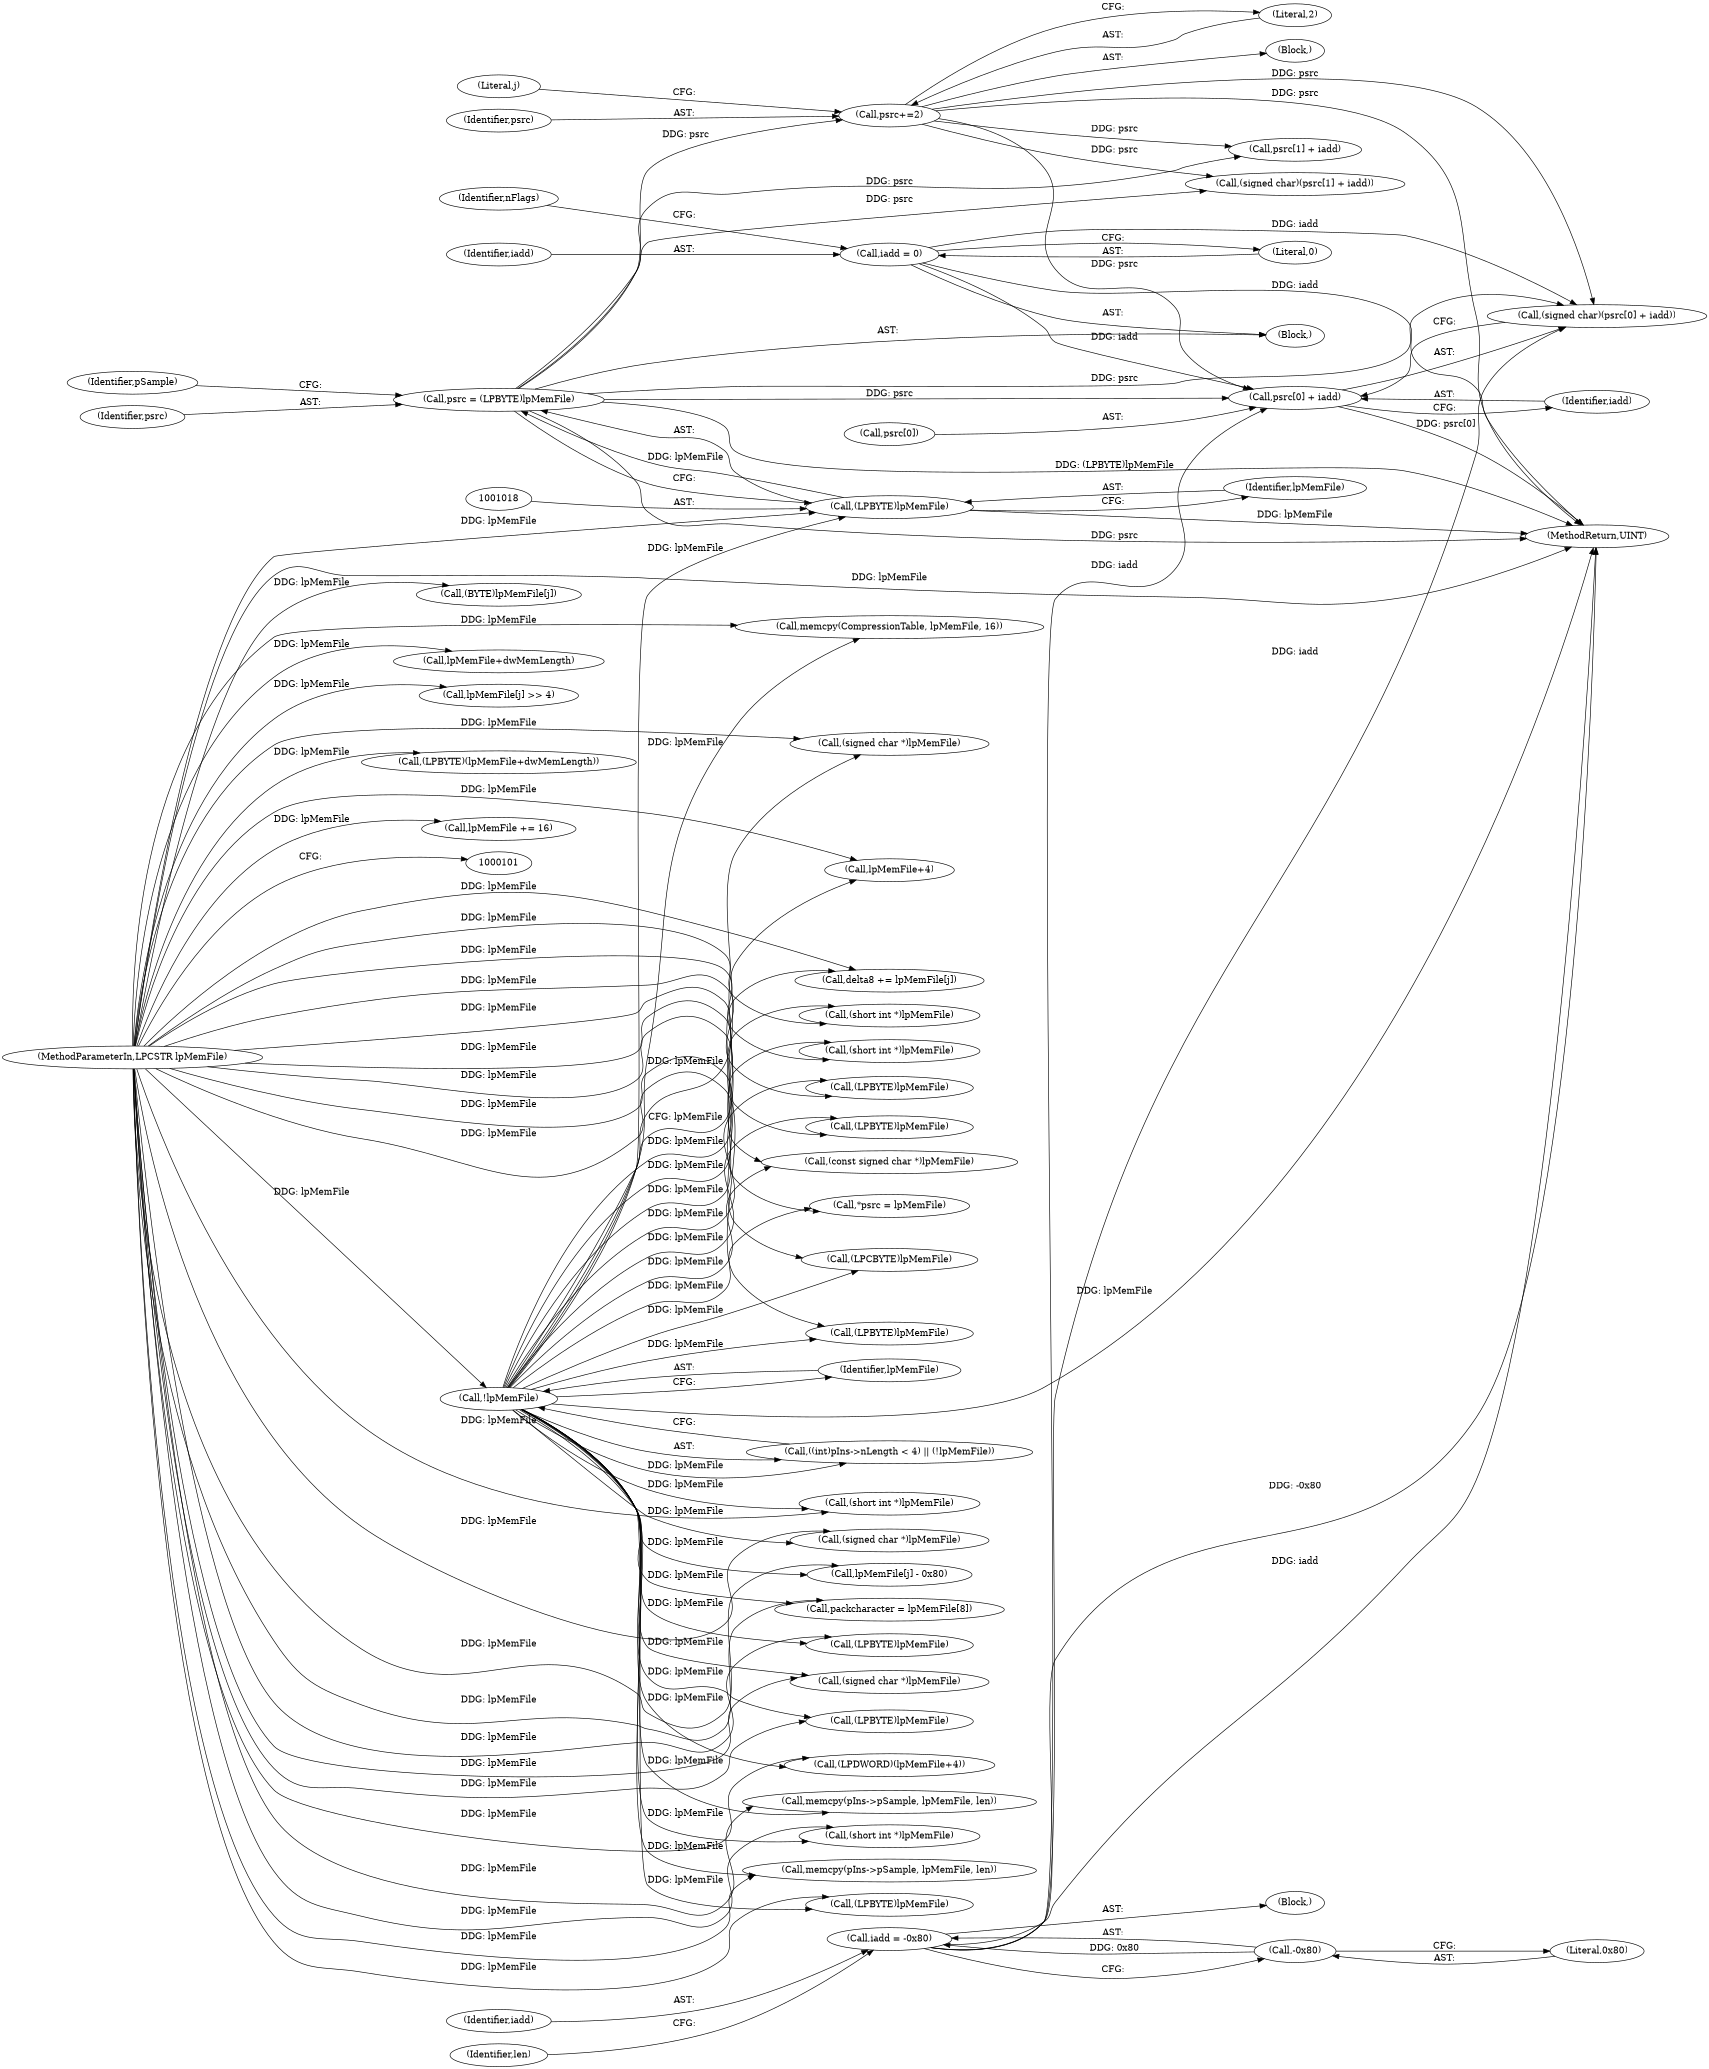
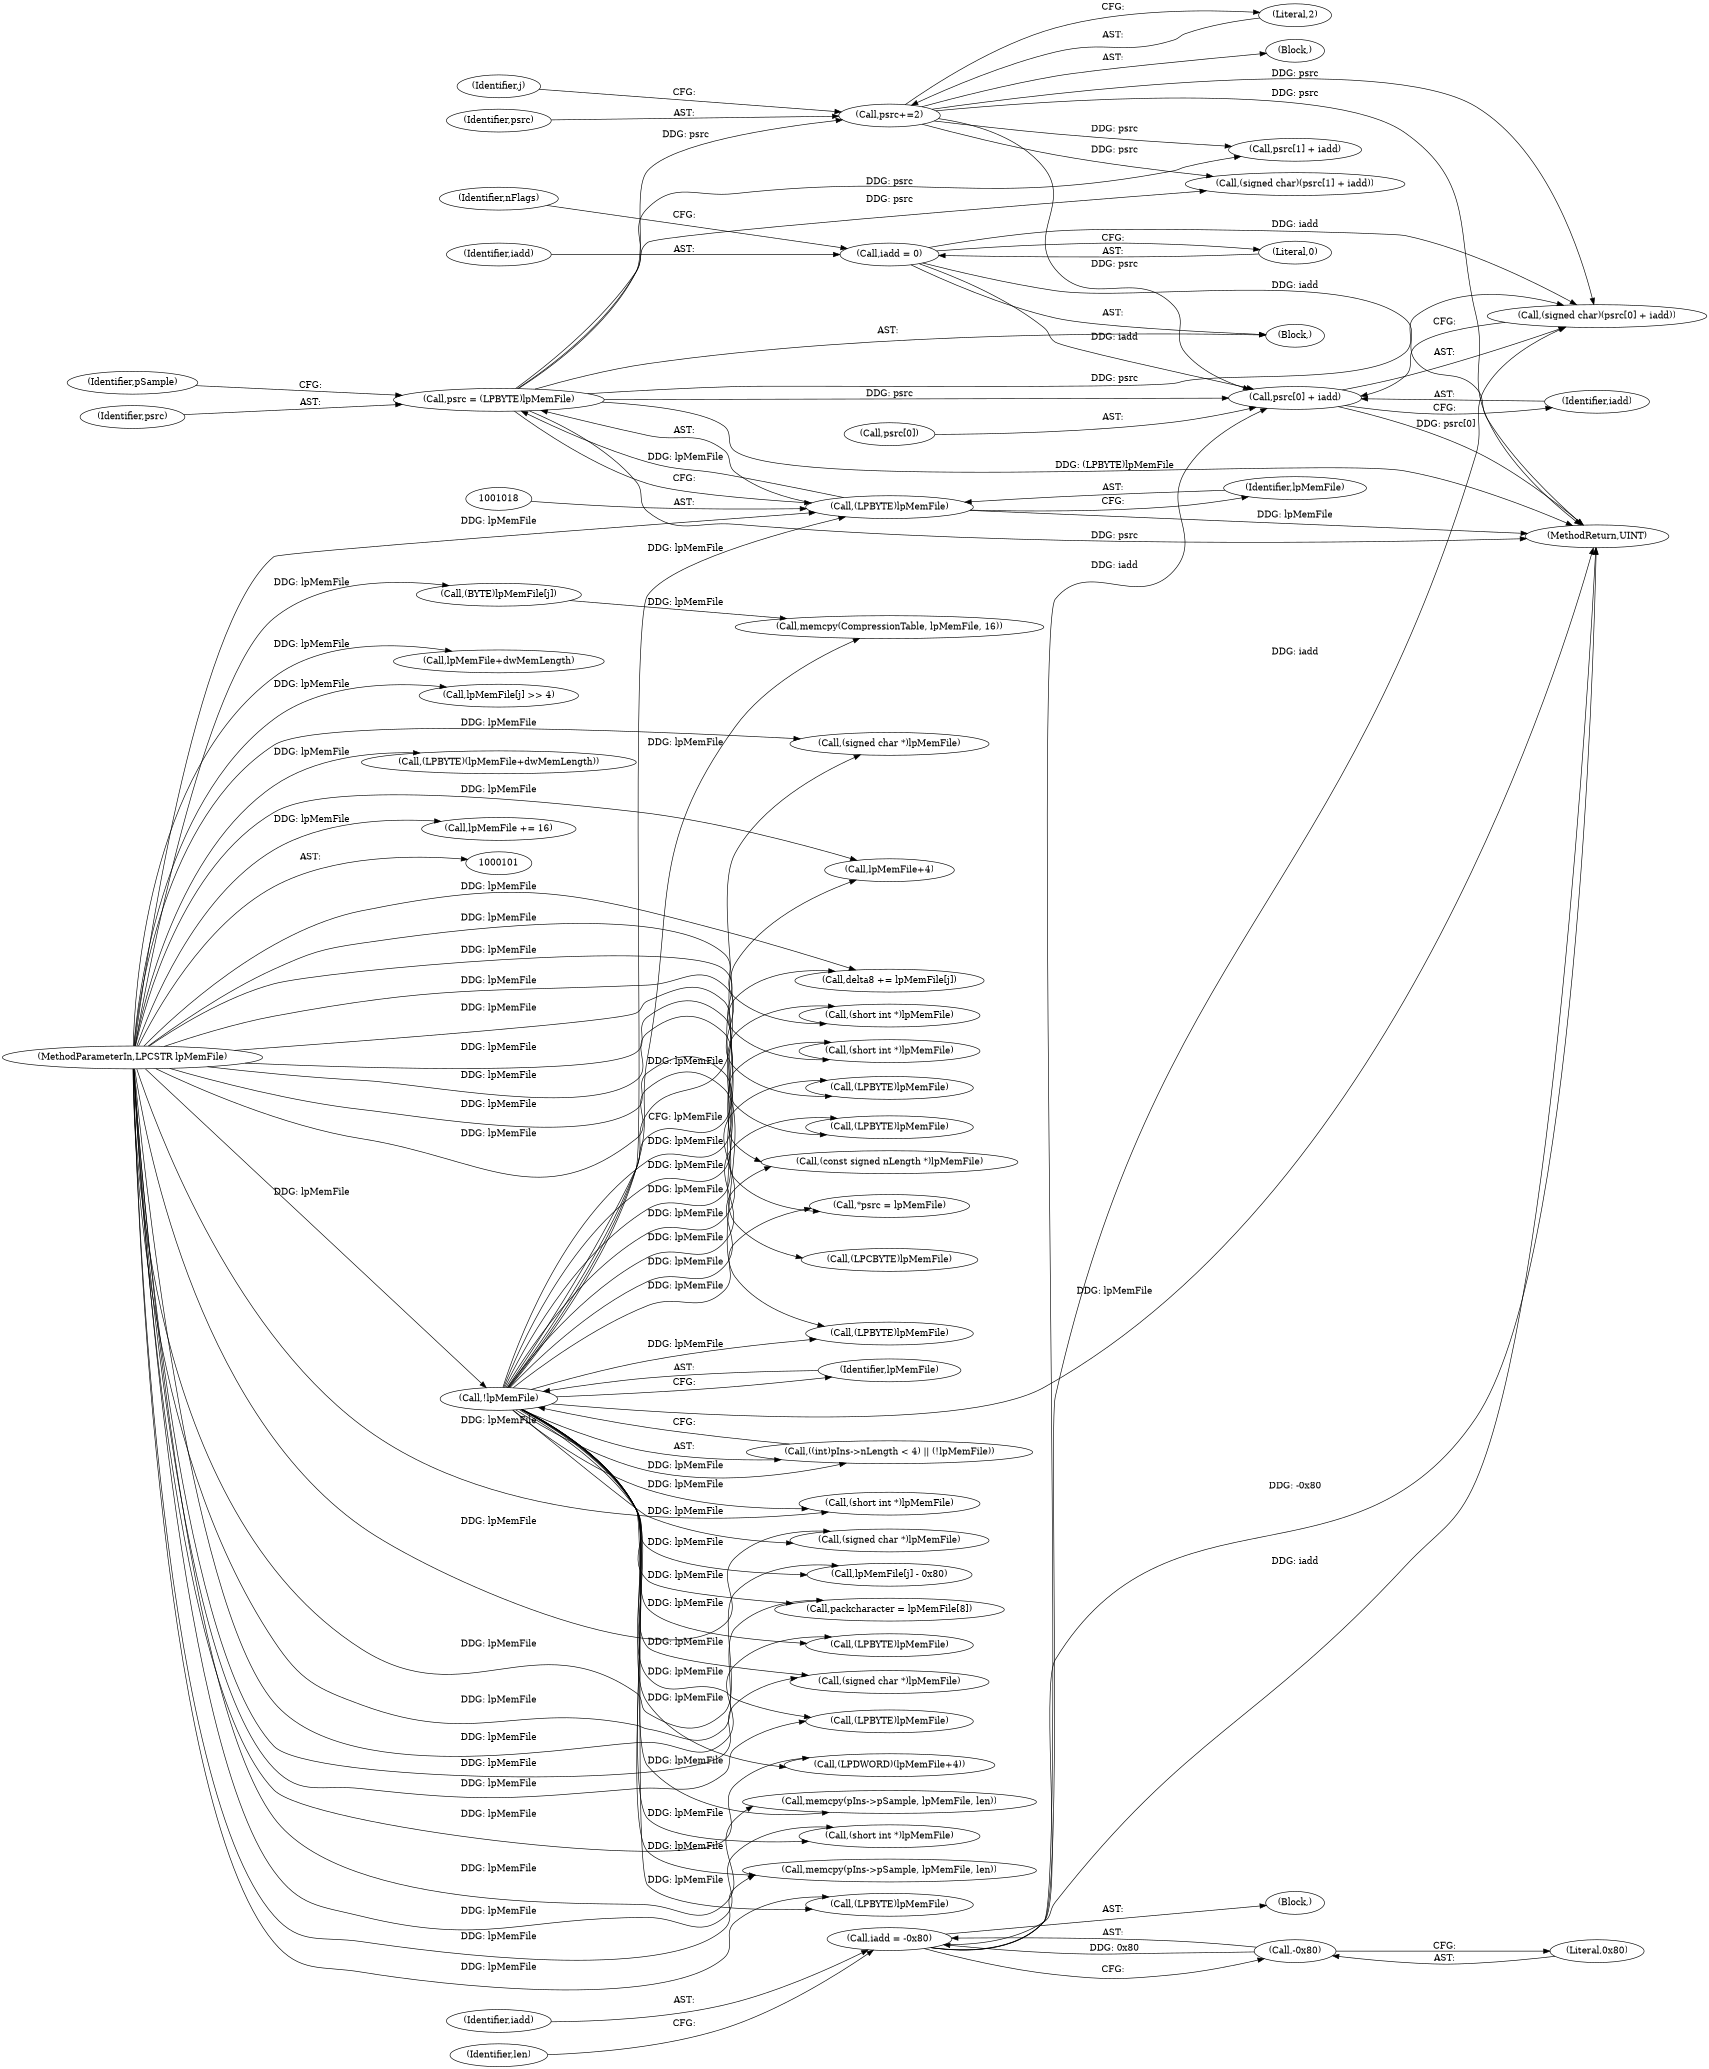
  digraph {
    rankdir=LR
    n1 [label="(Call,psrc[0] + iadd)"]
    n2 [label="(Identifier,iadd)"]
    n3 [label="(MethodReturn,UINT)"]
    n4 [label="(Call,(signed char)(psrc[0] + iadd))"]
    n5 [label="(Call,psrc = (LPBYTE)lpMemFile)"]
    n6 [label="(Call,(LPBYTE)lpMemFile)"]
    n7 [label="(Call,psrc+=2)"]
    n8 [label="(Call,psrc[1] + iadd)"]
    n9 [label="(Call,(signed char)(psrc[1] + iadd))"]
    n10 [label="(Block,)"]
    n11 [label="(Identifier,lpMemFile)"]
    n12 [label="(Literal,2)"]
    n13 [label="(Block,)"]
    n14 [label="(Call,!lpMemFile)"]
    n15 [label="(Call,(signed char *)lpMemFile)"]
    n16 [label="(Call,lpMemFile+4)"]
    n17 [label="(Call,(short int *)lpMemFile)"]
    n18 [label="(Call,(short int *)lpMemFile)"]
    n19 [label="(Call,(LPBYTE)lpMemFile)"]
    n20 [label="(Call,*psrc = lpMemFile)"]
    n21 [label="(Call,(LPCBYTE)lpMemFile)"]
    n22 [label="(Call,memcpy(pIns->pSample, lpMemFile, len))"]
    n23 [label="(Call,memcpy(CompressionTable, lpMemFile, 16))"]
    n24 [label="(Call,((int)pIns->nLength < 4) || (!lpMemFile))"]
    n25 [label="(Call,(LPBYTE)lpMemFile)"]
-   n26 [label="(Call,(const signed char *)lpMemFile)"]
+   n26 [label="(Call,(const signed nLength *)lpMemFile)"]
    n27 [label="(Call,(LPBYTE)lpMemFile)"]
    n28 [label="(Call,delta8 += lpMemFile[j])"]
    n29 [label="(Call,(short int *)lpMemFile)"]
    n30 [label="(Call,(signed char *)lpMemFile)"]
    n31 [label="(Call,lpMemFile[j] - 0x80)"]
    n32 [label="(Call,packcharacter = lpMemFile[8])"]
    n33 [label="(Call,(LPBYTE)lpMemFile)"]
    n34 [label="(Call,(signed char *)lpMemFile)"]
    n35 [label="(Call,(LPBYTE)lpMemFile)"]
    n36 [label="(Call,(LPDWORD)(lpMemFile+4))"]
    n37 [label="(Identifier,lpMemFile)"]
    n38 [label="(Call,memcpy(pIns->pSample, lpMemFile, len))"]
    n39 [label="(Call,(short int *)lpMemFile)"]
    n40 [label="(Call,(LPBYTE)lpMemFile)"]
    n41 [label="(MethodParameterIn,LPCSTR lpMemFile)"]
    n42 [label="(Call,lpMemFile+dwMemLength)"]
    n43 [label="(Call,lpMemFile[j] >> 4)"]
    n44 [label="(Call,(LPBYTE)(lpMemFile+dwMemLength))"]
    n45 [label="(Call,(BYTE)lpMemFile[j])"]
    n46 [label="(Call,lpMemFile += 16)"]
    1000101
    n48 [label="(Call,iadd = 0)"]
    n49 [label="(Literal,0)"]
    n50 [label="(Call,iadd = -0x80)"]
    n51 [label="(Call,-0x80)"]
    n52 [label="(Block,)"]
    n53 [label="(Literal,0x80)"]
    n54 [label="(Identifier,nFlags)"]
    n55 [label="(Identifier,iadd)"]
-   n56 [label="(Literal,j)"]
+   n56 [label="(Identifier,j)"]
    n57 [label="(Identifier,pSample)"]
    n58 [label="(Identifier,psrc)"]
    n59 [label="(Call,psrc[0])"]
    n60 [label="(Identifier,len)"]
    n61 [label="(Identifier,psrc)"]
    n62 [label="(Identifier,iadd)"]
    1001018
    n1 -> n2 [label="CFG: "]
    n1 -> n3 [label="DDG: psrc[0]"]
    n1 -> n4 [label="AST: "]
    n2 -> n1 [label="AST: "]
    n4 -> n1 [label="CFG: "]
    n5 -> n1 [label="DDG: psrc"]
    n5 -> n3 [label="DDG: psrc"]
    n5 -> n3 [label="DDG: (LPBYTE)lpMemFile"]
    n5 -> n4 [label="DDG: psrc"]
    n5 -> n6 [label="CFG: "]
    n5 -> n7 [label="DDG: psrc"]
    n5 -> n8 [label="DDG: psrc"]
    n5 -> n9 [label="DDG: psrc"]
    n5 -> n10 [label="AST: "]
    n6 -> n3 [label="DDG: lpMemFile"]
    n6 -> n5 [label="AST: "]
    n6 -> n5 [label="DDG: lpMemFile"]
    n6 -> n11 [label="CFG: "]
    n7 -> n1 [label="DDG: psrc"]
    n7 -> n3 [label="DDG: psrc"]
    n7 -> n4 [label="DDG: psrc"]
    n7 -> n8 [label="DDG: psrc"]
    n7 -> n9 [label="DDG: psrc"]
    n7 -> n12 [label="CFG: "]
    n7 -> n13 [label="AST: "]
    n11 -> n6 [label="AST: "]
    n12 -> n7 [label="AST: "]
    n14 -> n3 [label="DDG: lpMemFile"]
    n14 -> n6 [label="DDG: lpMemFile"]
    n14 -> n15 [label="DDG: lpMemFile"]
    n14 -> n16 [label="CFG: lpMemFile"]
    n14 -> n17 [label="DDG: lpMemFile"]
    n14 -> n18 [label="DDG: lpMemFile"]
    n14 -> n19 [label="DDG: lpMemFile"]
    n14 -> n20 [label="DDG: lpMemFile"]
-   n14 -> n21 [label="DDG: lpMemFile"]
    n14 -> n22 [label="DDG: lpMemFile"]
    n14 -> n23 [label="DDG: lpMemFile"]
    n14 -> n24 [label="AST: "]
    n14 -> n24 [label="DDG: lpMemFile"]
    n14 -> n25 [label="DDG: lpMemFile"]
    n14 -> n26 [label="DDG: lpMemFile"]
    n14 -> n27 [label="DDG: lpMemFile"]
    n14 -> n28 [label="DDG: lpMemFile"]
    n14 -> n29 [label="DDG: lpMemFile"]
    n14 -> n30 [label="DDG: lpMemFile"]
    n14 -> n31 [label="DDG: lpMemFile"]
    n14 -> n32 [label="DDG: lpMemFile"]
    n14 -> n33 [label="DDG: lpMemFile"]
    n14 -> n34 [label="DDG: lpMemFile"]
    n14 -> n35 [label="DDG: lpMemFile"]
    n14 -> n36 [label="DDG: lpMemFile"]
    n14 -> n37 [label="CFG: "]
    n14 -> n38 [label="DDG: lpMemFile"]
    n14 -> n39 [label="DDG: lpMemFile"]
    n14 -> n40 [label="DDG: lpMemFile"]
    n24 -> n14 [label="CFG: "]
    n37 -> n14 [label="AST: "]
-   n41 -> n3 [label="DDG: lpMemFile"]
    n41 -> n6 [label="DDG: lpMemFile"]
    n41 -> n14 [label="DDG: lpMemFile"]
    n41 -> n15 [label="DDG: lpMemFile"]
    n41 -> n16 [label="DDG: lpMemFile"]
    n41 -> n17 [label="DDG: lpMemFile"]
    n41 -> n18 [label="DDG: lpMemFile"]
    n41 -> n19 [label="DDG: lpMemFile"]
    n41 -> n20 [label="DDG: lpMemFile"]
    n41 -> n21 [label="DDG: lpMemFile"]
    n41 -> n22 [label="DDG: lpMemFile"]
-   n41 -> n23 [label="DDG: lpMemFile"]
+   n45 -> n23 [label="DDG: lpMemFile"]
    n41 -> n25 [label="DDG: lpMemFile"]
    n41 -> n26 [label="DDG: lpMemFile"]
    n41 -> n27 [label="DDG: lpMemFile"]
    n41 -> n28 [label="DDG: lpMemFile"]
    n41 -> n29 [label="DDG: lpMemFile"]
    n41 -> n30 [label="DDG: lpMemFile"]
    n41 -> n31 [label="DDG: lpMemFile"]
    n41 -> n32 [label="DDG: lpMemFile"]
    n41 -> n33 [label="DDG: lpMemFile"]
    n41 -> n34 [label="DDG: lpMemFile"]
    n41 -> n35 [label="DDG: lpMemFile"]
    n41 -> n36 [label="DDG: lpMemFile"]
    n41 -> n38 [label="DDG: lpMemFile"]
    n41 -> n39 [label="DDG: lpMemFile"]
    n41 -> n40 [label="DDG: lpMemFile"]
    n41 -> n42 [label="DDG: lpMemFile"]
    n41 -> n43 [label="DDG: lpMemFile"]
    n41 -> n44 [label="DDG: lpMemFile"]
    n41 -> n45 [label="DDG: lpMemFile"]
    n41 -> n46 [label="DDG: lpMemFile"]
-   n41 -> 1000101 [label="CFG: "]
+   n41 -> 1000101 [label="AST: "]
    n48 -> n1 [label="DDG: iadd"]
    n48 -> n3 [label="DDG: iadd"]
    n48 -> n4 [label="DDG: iadd"]
    n48 -> n10 [label="AST: "]
    n48 -> n49 [label="CFG: "]
    n49 -> n48 [label="AST: "]
    n50 -> n1 [label="DDG: iadd"]
    n50 -> n3 [label="DDG: -0x80"]
    n50 -> n3 [label="DDG: iadd"]
    n50 -> n4 [label="DDG: iadd"]
    n50 -> n51 [label="CFG: "]
    n50 -> n52 [label="AST: "]
    n51 -> n50 [label="AST: "]
    n51 -> n50 [label="DDG: 0x80"]
    n51 -> n53 [label="CFG: "]
    n53 -> n51 [label="AST: "]
    n54 -> n48 [label="CFG: "]
    n55 -> n50 [label="AST: "]
    n56 -> n7 [label="CFG: "]
    n57 -> n5 [label="CFG: "]
    n58 -> n7 [label="AST: "]
    n59 -> n1 [label="AST: "]
    n60 -> n50 [label="CFG: "]
    n61 -> n5 [label="AST: "]
    n62 -> n48 [label="AST: "]
    1001018 -> n6 [label="AST: "]
  }
